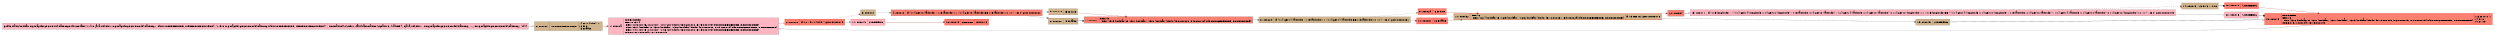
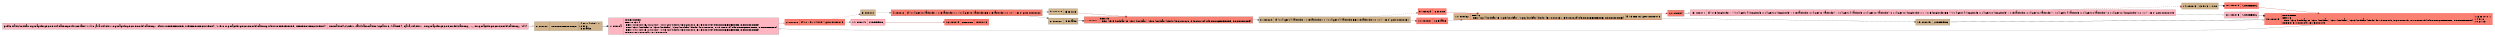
  digraph {
    rankdir=LR
    node [color=gray40 fillcolor=salmon shape=record style=filled]
    edge [arrowhead=diamond color=brown]
    n1 [fillcolor=tan label="{0\:\ 0x0000|MTH_ENTER_BLOCK\l|r4 = r14.size() \- 1\lr0 = 0\lr3 = false\l}"]
    n2 [fillcolor=lightpink label="{1\:\ 0x000a|LOOP_START\lPHI: r0 r3 r4 \l  PHI: (r0v3 int) = (r0v2 int), (r0v4 int) binds: [B:0:0x0000, B:15:0x0075] A[DONT_GENERATE, DONT_INLINE]\l  PHI: (r3v1 boolean) = (r3v0 boolean), (r3v2 boolean) binds: [B:0:0x0000, B:15:0x0075] A[DONT_GENERATE, DONT_INLINE]\l  PHI: (r4v1 int) = (r4v0 int), (r4v3 int) binds: [B:0:0x0000, B:15:0x0075] A[DONT_GENERATE, DONT_INLINE]\lLOOP:0: B:1:0x000a\-\>B:15:0x0075\l}"]
    n3 [color=red label="{2\:\ 0x000e|if (r0 \>= r14.size()) goto L_0x007b\l}"]
    n4 [fillcolor=tan label="{3\:\ 0x0010}"]
    n5 [color=red fillcolor=lightpink label="{17\:\ 0x007b|SYNTHETIC\l}"]
    n6 [label="{4\:\ 0x001c|if ((r14.get(r0).latitude \> r15.latitude ? 1 : (r14.get(r0).latitude == r15.latitude ? 0 : \-1)) \<= 0) goto L_0x0020\l}"]
    n7 [color=red label="{16\:\ 0x007b|RETURN\l|return r3\l}"]
    n8 [fillcolor=tan label="{5\:\ 0x001e|r5 = true\l}"]
    n9 [fillcolor=tan label="{6\:\ 0x0020|r5 = false\l}"]
    n10 [label="{7\:\ 0x0021|PHI: r5 \l  PHI: (r5v5 boolean) = (r5v7 boolean), (r5v8 boolean) binds: [B:6:0x0020, B:5:0x001e] A[DONT_GENERATE, DONT_INLINE]\l}"]
    n11 [fillcolor=tan label="{8\:\ 0x002d|if ((r14.get(r4).latitude \> r15.latitude ? 1 : (r14.get(r4).latitude == r15.latitude ? 0 : \-1)) \<= 0) goto L_0x0031\l}"]
    n12 [color=red label="{9\:\ 0x002f|r6 = true\l}"]
    n13 [color=red label="{10\:\ 0x0031|r6 = false\l}"]
    n14 [color=red fillcolor=tan label="{11\:\ 0x0032|PHI: r6 \l  PHI: (r6v4 boolean) = (r6v5 boolean), (r6v6 boolean) binds: [B:10:0x0031, B:9:0x002f] A[DONT_GENERATE, DONT_INLINE]\l|if (r5 == r6) goto L_0x0075\l}"]
    n15 [label="{12\:\ 0x0034}"]
    n16 [fillcolor=tan label="{19\:\ 0x0075|SYNTHETIC\l}"]
    n17 [fillcolor=lightpink label="{13\:\ 0x0071|if ((r15.longitude \> ((((r14.get(r4).longitude \- r14.get(r0).longitude) * (r15.latitude \- r14.get(r0).latitude)) \/ (r14.get(r4).latitude \- r14.get(r0).latitude)) + r14.get(r0).longitude) ? 1 : (r15.longitude == ((((r14.get(r4).longitude \- r14.get(r0).longitude) * (r15.latitude \- r14.get(r0).latitude)) \/ (r14.get(r4).latitude \- r14.get(r0).latitude)) + r14.get(r0).longitude) ? 0 : \-1)) \>= 0) goto L_0x0075\l}"]
    n18 [color=red label="{15\:\ 0x0075|LOOP_END\lPHI: r3 \l  PHI: (r3v2 boolean) = (r3v1 boolean), (r3v1 boolean), (r3v3 boolean) binds: [B:19:0x0075, B:20:0x0075, B:18:0x0075] A[DONT_GENERATE, DONT_INLINE]\lLOOP:0: B:1:0x000a\-\>B:15:0x0075\l|r13 = r0 + 1\lr4 = r0\lr0 = r13\l}"]
    n19 [fillcolor=tan label="{14\:\ 0x0073|r3 = r3 ^ true\l}"]
    n20 [fillcolor=lightpink label="{20\:\ 0x0075|SYNTHETIC\l}"]
    n21 [color=red label="{18\:\ 0x0075|SYNTHETIC\l}"]
    n22 [fillcolor=lightpink label="{public static boolean org.mapsforge.core.util.LatLongUtils.contains((r14v0 java.util.List\<org.mapsforge.core.model.LatLong\> A[IMMUTABLE_TYPE, METHOD_ARGUMENT]), (r15v0 org.mapsforge.core.model.LatLong A[IMMUTABLE_TYPE, METHOD_ARGUMENT]))  | Annotation[SYSTEM, dalvik.annotation.Signature, \{value=[(, Ljava\/util\/List\<, Lorg\/mapsforge\/core\/model\/LatLong;, \>;, Lorg\/mapsforge\/core\/model\/LatLong;, )Z]\}]\l}"]
-   n1 -> n2
+   n1 -> n2 [color=black]
    n2 -> n3 [arrowhead=onormal]
    n3 -> n4 [style=dashed]
    n3 -> n5 [color=gray40]
    n4 -> n6 [color=gray40]
    n5 -> n7 [arrowhead=box]
    n6 -> n8 [color=gray40 style=dashed]
    n6 -> n9 [arrowhead=box color=gray40]
    n8 -> n10 [arrowhead=box]
    n9 -> n10 [color=black]
    n10 -> n11 [arrowhead=box color=gray40]
    n11 -> n12 [color=gray40 style=dashed]
    n11 -> n13 [arrowhead=box]
    n12 -> n14 [arrowhead=box]
    n13 -> n14 [color=gray40]
    n14 -> n15 [style=dashed]
    n14 -> n16 [arrowhead=box color=gray40]
    n15 -> n17 [arrowhead=onormal color=black]
    n16 -> n18 [arrowhead=onormal color=black]
    n17 -> n19 [arrowhead=box style=dashed]
    n17 -> n20 [arrowhead=onormal color=gray40]
    n18 -> n2 [arrowhead=onormal color=gray40]
    n19 -> n21 [arrowhead=box color=black]
    n20 -> n18 [arrowhead=box color=black]
    n21 -> n18
    n22 -> n1 [arrowhead=onormal]
  }
